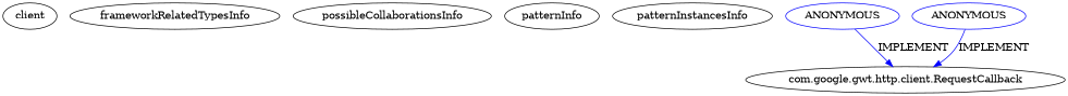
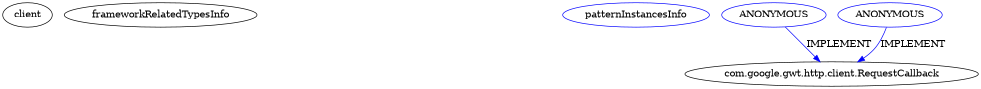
  digraph {
    edge [color=blue]
    n1 [category=pattern graphId=285 isAnonymous=false label=client possibleRelation=false]
    frameworkRelatedTypesInfo
-   possibleCollaborationsInfo
-   patternInfo [frequency=2.0 patternRootClient=null]
-   patternInstancesInfo [0="12010994-GLI-TP1~/12010994-GLI-TP1/GLI-TP1-master/src/main/java/fr/istic/m2gl/gli/client/gli.java~gli~1" 1="12010994-GLI-TP1~/12010994-GLI-TP1/GLI-TP1-master/src/main/java/fr/istic/m2gl/gli/client/TableWidget.java~TableWidget~8"]
+   patternInstancesInfo [0="12010994-GLI-TP1~/12010994-GLI-TP1/GLI-TP1-master/src/main/java/fr/istic/m2gl/gli/client/gli.java~gli~1" 1="12010994-GLI-TP1~/12010994-GLI-TP1/GLI-TP1-master/src/main/java/fr/istic/m2gl/gli/client/TableWidget.java~TableWidget~8" color=blue]
    n6 [isFrameworkType=false label="com.google.gwt.http.client.RequestCallback" vertexType=FRAMEWORK_INTERFACE_TYPE]
    n7 [color=blue isFrameworkType=false label=ANONYMOUS vertexType=REFERENCE_ANONYMOUS_DECLARATION]
    n8 [color=blue isFrameworkType=false label=ANONYMOUS vertexType=REFERENCE_ANONYMOUS_DECLARATION]
    n7 -> n6 [label=IMPLEMENT]
    n8 -> n6 [label=IMPLEMENT]
  }
